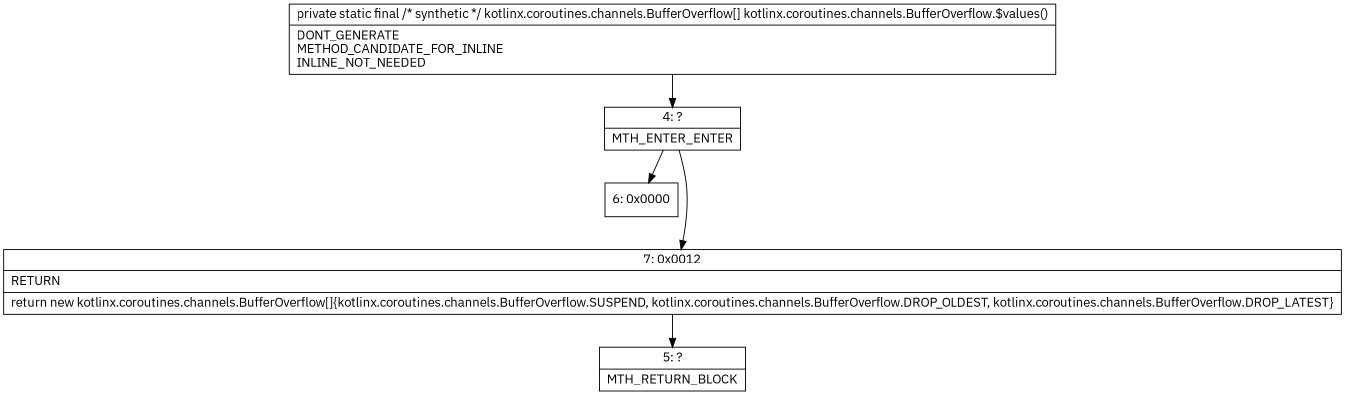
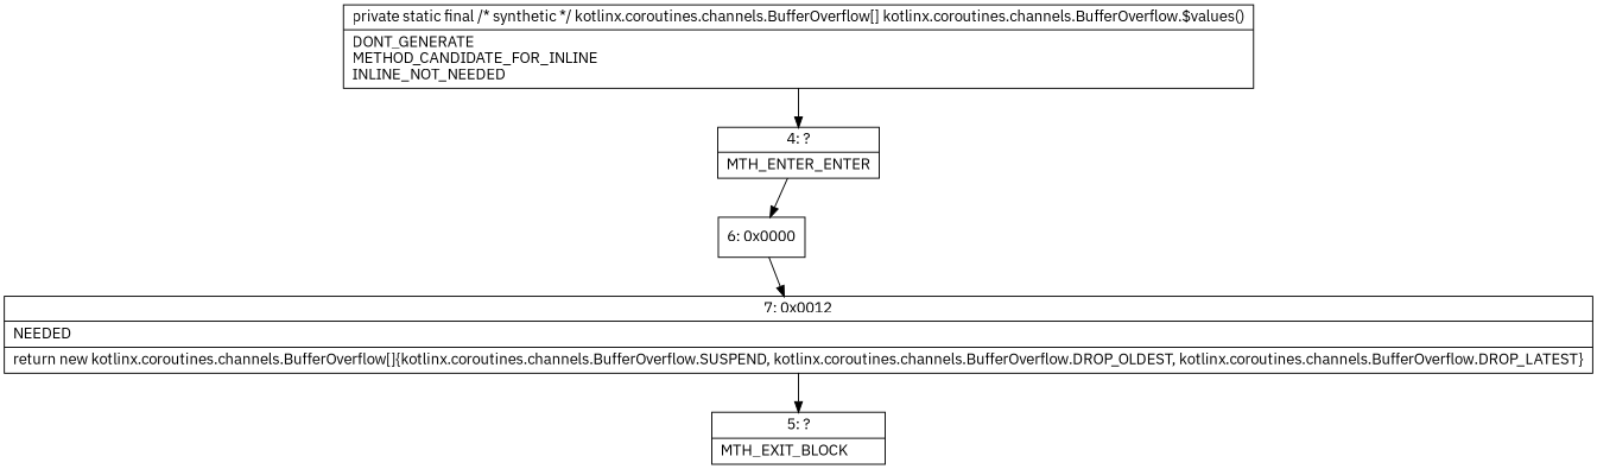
  digraph {
    fontname="IBM Plex Sans"
    node [fontname="IBM Plex Sans" shape=record]
    edge [fontname="IBM Plex Sans"]
    n1 [label="{4\:\ ?|MTH_ENTER_ENTER\l}"]
    n2 [label="{6\:\ 0x0000}"]
-   n3 [label="{7\:\ 0x0012|RETURN\l|return new kotlinx.coroutines.channels.BufferOverflow[]\{kotlinx.coroutines.channels.BufferOverflow.SUSPEND, kotlinx.coroutines.channels.BufferOverflow.DROP_OLDEST, kotlinx.coroutines.channels.BufferOverflow.DROP_LATEST\}\l}"]
-   n4 [label="{5\:\ ?|MTH_RETURN_BLOCK\l}"]
+   n3 [label="{7\:\ 0x0012|NEEDED\l|return new kotlinx.coroutines.channels.BufferOverflow[]\{kotlinx.coroutines.channels.BufferOverflow.SUSPEND, kotlinx.coroutines.channels.BufferOverflow.DROP_OLDEST, kotlinx.coroutines.channels.BufferOverflow.DROP_LATEST\}\l}"]
+   n4 [label="{5\:\ ?|MTH_EXIT_BLOCK\l}"]
    n5 [label="{private static final \/* synthetic *\/ kotlinx.coroutines.channels.BufferOverflow[] kotlinx.coroutines.channels.BufferOverflow.$values()  | DONT_GENERATE\lMETHOD_CANDIDATE_FOR_INLINE\lINLINE_NOT_NEEDED\l}"]
    n1 -> n2
-   n1 -> n3
+   n2 -> n3
    n3 -> n4
    n5 -> n1
  }
